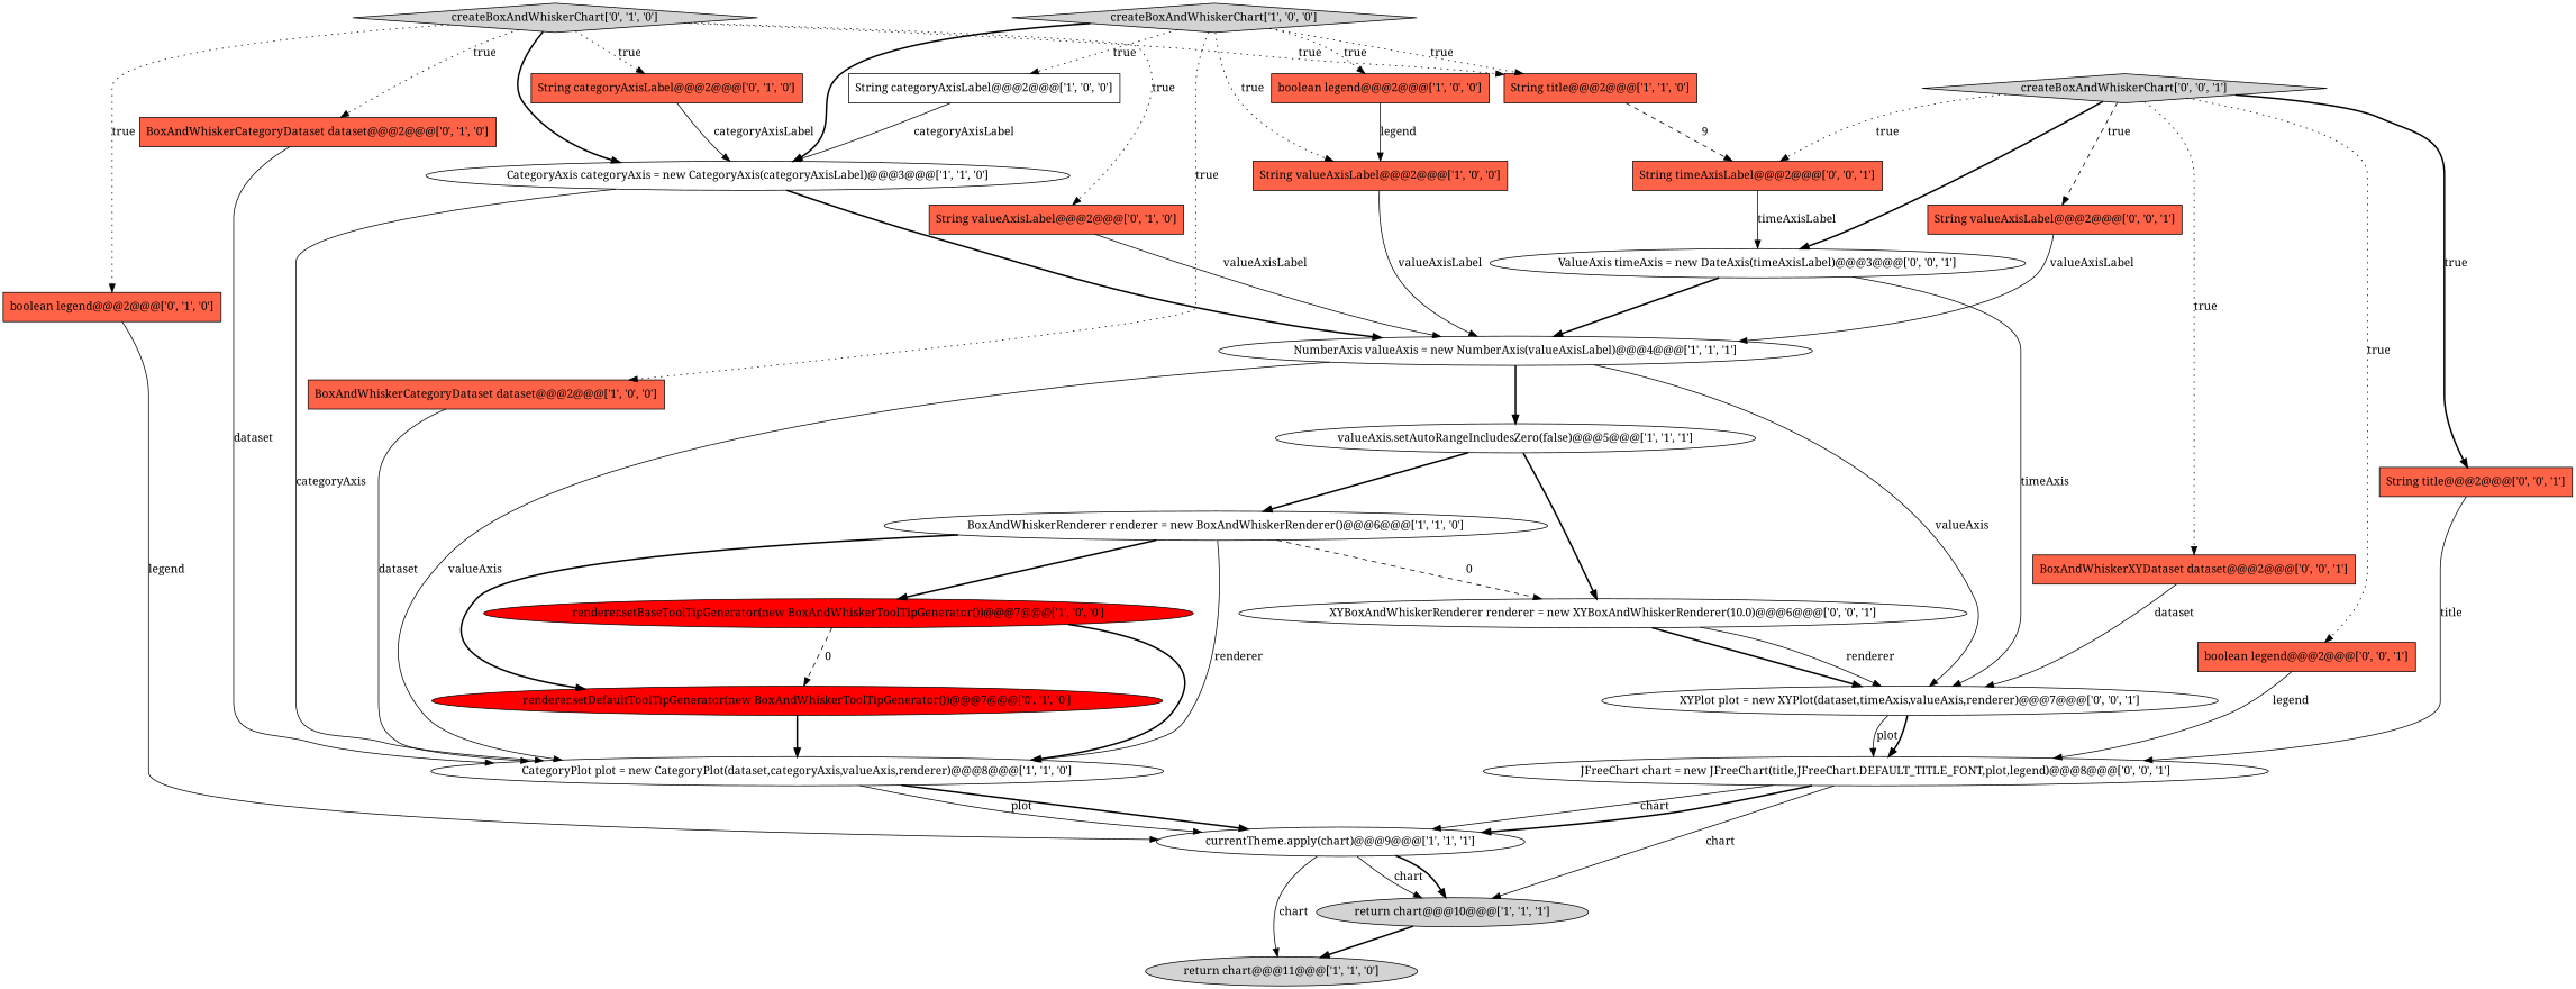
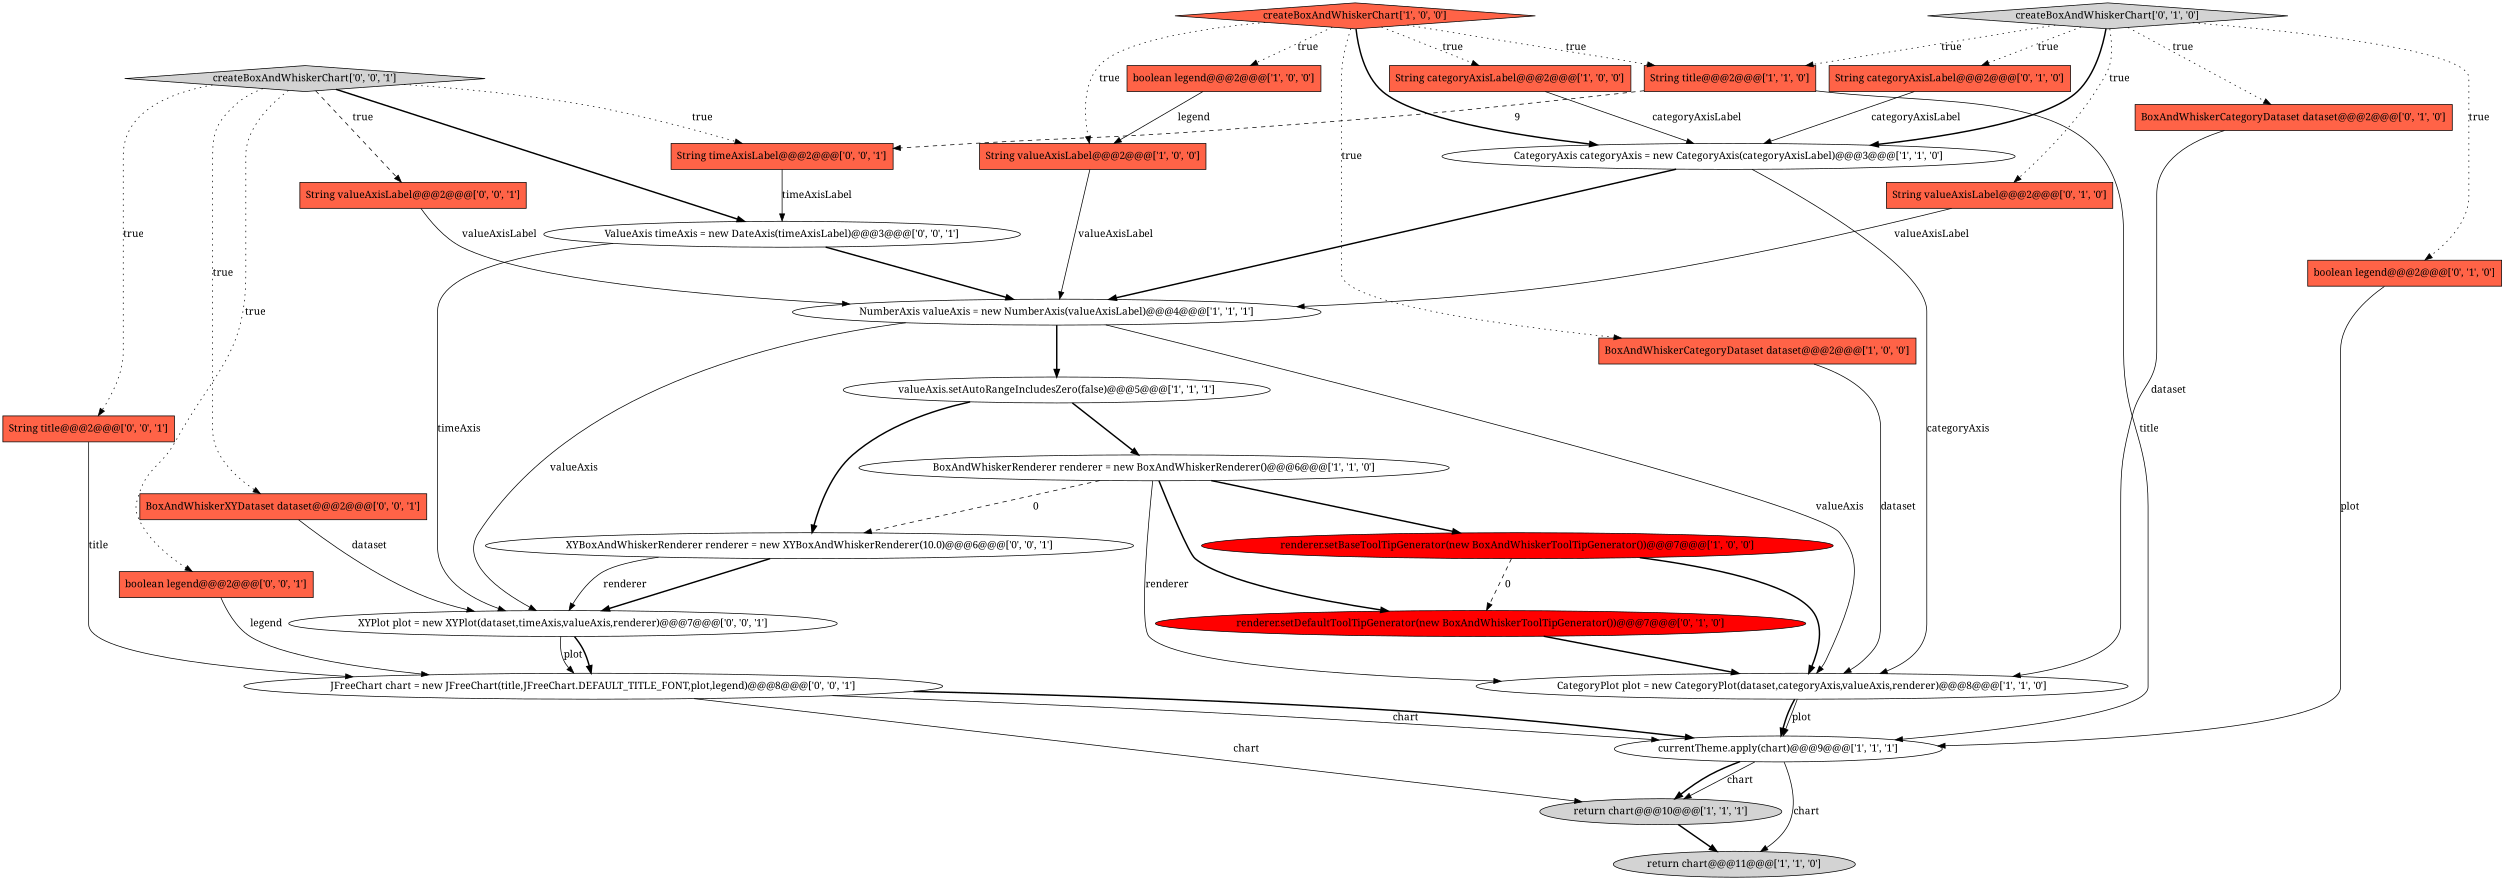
  digraph {
    fontname="Noto Serif"
    node [fillcolor=tomato fontname="Noto Serif" shape=ellipse style=filled]
    edge [fontname="Noto Serif" style=solid]
    n1 [fillcolor=red label="renderer.setBaseToolTipGenerator(new BoxAndWhiskerToolTipGenerator())@@@7@@@['1', '0', '0']"]
    n2 [fillcolor=white label="CategoryPlot plot = new CategoryPlot(dataset,categoryAxis,valueAxis,renderer)@@@8@@@['1', '1', '0']"]
    n3 [fillcolor=red label="renderer.setDefaultToolTipGenerator(new BoxAndWhiskerToolTipGenerator())@@@7@@@['0', '1', '0']"]
    n4 [fillcolor=white label="currentTheme.apply(chart)@@@9@@@['1', '1', '1']"]
    n5 [label="String timeAxisLabel@@@2@@@['0', '0', '1']" shape=box]
    n6 [fillcolor=white label="ValueAxis timeAxis = new DateAxis(timeAxisLabel)@@@3@@@['0', '0', '1']"]
    n7 [fillcolor=white label="XYPlot plot = new XYPlot(dataset,timeAxis,valueAxis,renderer)@@@7@@@['0', '0', '1']"]
    n8 [fillcolor=white label="NumberAxis valueAxis = new NumberAxis(valueAxisLabel)@@@4@@@['1', '1', '1']"]
    n9 [label="String title@@@2@@@['0', '0', '1']" shape=box]
    n10 [fillcolor=white label="JFreeChart chart = new JFreeChart(title,JFreeChart.DEFAULT_TITLE_FONT,plot,legend)@@@8@@@['0', '0', '1']"]
    n11 [fillcolor=lightgray label="return chart@@@10@@@['1', '1', '1']"]
    n12 [label="BoxAndWhiskerCategoryDataset dataset@@@2@@@['0', '1', '0']" shape=box]
    n13 [label="boolean legend@@@2@@@['1', '0', '0']" shape=box]
    n14 [label="String valueAxisLabel@@@2@@@['1', '0', '0']" shape=box]
    n15 [fillcolor=lightgray label="return chart@@@11@@@['1', '1', '0']"]
-   n16 [fillcolor=white label="String categoryAxisLabel@@@2@@@['1', '0', '0']" shape=box]
+   n16 [label="String categoryAxisLabel@@@2@@@['1', '0', '0']" shape=box]
    n17 [fillcolor=white label="CategoryAxis categoryAxis = new CategoryAxis(categoryAxisLabel)@@@3@@@['1', '1', '0']"]
    n18 [fillcolor=lightgray label="createBoxAndWhiskerChart['0', '0', '1']" shape=diamond]
    n19 [label="BoxAndWhiskerXYDataset dataset@@@2@@@['0', '0', '1']" shape=box]
    n20 [label="String valueAxisLabel@@@2@@@['0', '0', '1']" shape=box]
    n21 [label="boolean legend@@@2@@@['0', '0', '1']" shape=box]
    n22 [label="String title@@@2@@@['1', '1', '0']" shape=box]
    n23 [fillcolor=white label="valueAxis.setAutoRangeIncludesZero(false)@@@5@@@['1', '1', '1']"]
    n24 [fillcolor=white label="BoxAndWhiskerRenderer renderer = new BoxAndWhiskerRenderer()@@@6@@@['1', '1', '0']"]
    n25 [fillcolor=white label="XYBoxAndWhiskerRenderer renderer = new XYBoxAndWhiskerRenderer(10.0)@@@6@@@['0', '0', '1']"]
    n26 [fillcolor=lightgray label="createBoxAndWhiskerChart['0', '1', '0']" shape=diamond]
    n27 [label="String valueAxisLabel@@@2@@@['0', '1', '0']" shape=box]
    n28 [label="boolean legend@@@2@@@['0', '1', '0']" shape=box]
    n29 [label="String categoryAxisLabel@@@2@@@['0', '1', '0']" shape=box]
    n30 [label="BoxAndWhiskerCategoryDataset dataset@@@2@@@['1', '0', '0']" shape=box]
-   n31 [fillcolor=lightgray label="createBoxAndWhiskerChart['1', '0', '0']" shape=diamond]
+   n31 [label="createBoxAndWhiskerChart['1', '0', '0']" shape=diamond]
    n1 -> n2 [style=bold]
    n1 -> n3 [label=0 style=dashed]
    n2 -> n4 [style=bold]
    n2 -> n4 [label=plot]
    n3 -> n2 [style=bold]
    n4 -> n11 [label=chart]
    n4 -> n11 [style=bold]
    n4 -> n15 [label=chart]
    n5 -> n6 [label=timeAxisLabel]
    n6 -> n7 [label=timeAxis]
    n6 -> n8 [style=bold]
    n7 -> n10 [label=plot]
    n7 -> n10 [style=bold]
    n8 -> n2 [label=valueAxis]
    n8 -> n7 [label=valueAxis]
    n8 -> n23 [style=bold]
    n9 -> n10 [label=title]
    n10 -> n4 [label=chart]
    n10 -> n4 [style=bold]
    n10 -> n11 [label=chart]
    n11 -> n15 [style=bold]
    n12 -> n2 [label=dataset]
    n13 -> n14 [label=legend]
    n14 -> n8 [label=valueAxisLabel]
    n16 -> n17 [label=categoryAxisLabel]
    n17 -> n2 [label=categoryAxis]
    n17 -> n8 [style=bold]
    n18 -> n5 [label=true style=dotted]
    n18 -> n6 [style=bold]
-   n18 -> n9 [label=true style=bold]
+   n18 -> n9 [label=true style=dotted]
    n18 -> n19 [label=true style=dotted]
    n18 -> n20 [label=true style=dashed]
    n18 -> n21 [label=true style=dotted]
    n19 -> n7 [label=dataset]
    n20 -> n8 [label=valueAxisLabel]
    n21 -> n10 [label=legend]
+   n22 -> n4 [label=title]
    n22 -> n5 [label=9 style=dashed]
    n23 -> n24 [style=bold]
    n23 -> n25 [style=bold]
    n24 -> n1 [style=bold]
    n24 -> n2 [label=renderer]
    n24 -> n3 [style=bold]
    n24 -> n25 [label=0 style=dashed]
    n25 -> n7 [style=bold]
    n25 -> n7 [label=renderer]
    n26 -> n12 [label=true style=dotted]
    n26 -> n17 [style=bold]
    n26 -> n22 [label=true style=dotted]
    n26 -> n27 [label=true style=dotted]
    n26 -> n28 [label=true style=dotted]
    n26 -> n29 [label=true style=dotted]
    n27 -> n8 [label=valueAxisLabel]
-   n28 -> n4 [label=legend]
+   n28 -> n4 [label=plot]
    n29 -> n17 [label=categoryAxisLabel]
    n30 -> n2 [label=dataset]
    n31 -> n13 [label=true style=dotted]
    n31 -> n14 [label=true style=dotted]
    n31 -> n16 [label=true style=dotted]
    n31 -> n17 [style=bold]
    n31 -> n22 [label=true style=dotted]
    n31 -> n30 [label=true style=dotted]
  }
